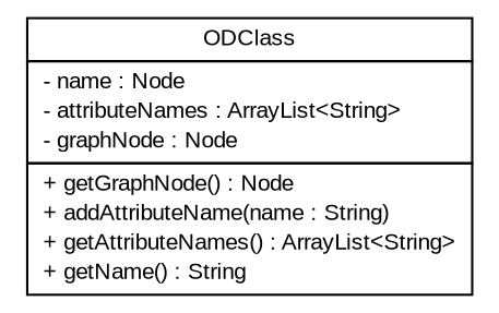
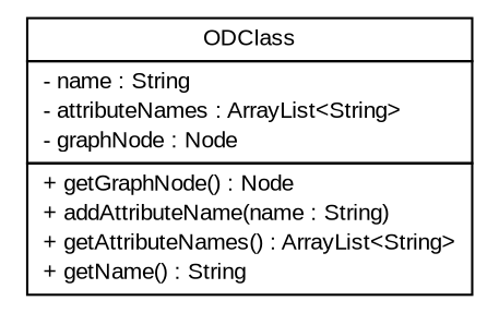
  digraph {
    nodesep=0.25
    ranksep=0.5
-   n1 [fontcolor=black fontname=arial fontsize=10.0 label=<<table title="model.objectDiagram.ODClass" border="0" cellborder="1" cellspacing="0" cellpadding="2" port="p" href="./ODClass.html"> 		<tr><td><table border="0" cellspacing="0" cellpadding="1"> <tr><td align="center" balign="center"> ODClass </td></tr> 		</table></td></tr> 		<tr><td><table border="0" cellspacing="0" cellpadding="1"> <tr><td align="left" balign="left"> - name : Node </td></tr> <tr><td align="left" balign="left"> - attributeNames : ArrayList&lt;String&gt; </td></tr> <tr><td align="left" balign="left"> - graphNode : Node </td></tr> 		</table></td></tr> 		<tr><td><table border="0" cellspacing="0" cellpadding="1"> <tr><td align="left" balign="left"> + getGraphNode() : Node </td></tr> <tr><td align="left" balign="left"> + addAttributeName(name : String) </td></tr> <tr><td align="left" balign="left"> + getAttributeNames() : ArrayList&lt;String&gt; </td></tr> <tr><td align="left" balign="left"> + getName() : String </td></tr> 		</table></td></tr> 		</table>> shape=plaintext]
+   n1 [fontcolor=black fontname=arial fontsize=10.0 label=<<table title="model.objectDiagram.ODClass" border="0" cellborder="1" cellspacing="0" cellpadding="2" port="p" href="./ODClass.html"> 		<tr><td><table border="0" cellspacing="0" cellpadding="1"> <tr><td align="center" balign="center"> ODClass </td></tr> 		</table></td></tr> 		<tr><td><table border="0" cellspacing="0" cellpadding="1"> <tr><td align="left" balign="left"> - name : String </td></tr> <tr><td align="left" balign="left"> - attributeNames : ArrayList&lt;String&gt; </td></tr> <tr><td align="left" balign="left"> - graphNode : Node </td></tr> 		</table></td></tr> 		<tr><td><table border="0" cellspacing="0" cellpadding="1"> <tr><td align="left" balign="left"> + getGraphNode() : Node </td></tr> <tr><td align="left" balign="left"> + addAttributeName(name : String) </td></tr> <tr><td align="left" balign="left"> + getAttributeNames() : ArrayList&lt;String&gt; </td></tr> <tr><td align="left" balign="left"> + getName() : String </td></tr> 		</table></td></tr> 		</table>> shape=plaintext]
  }
